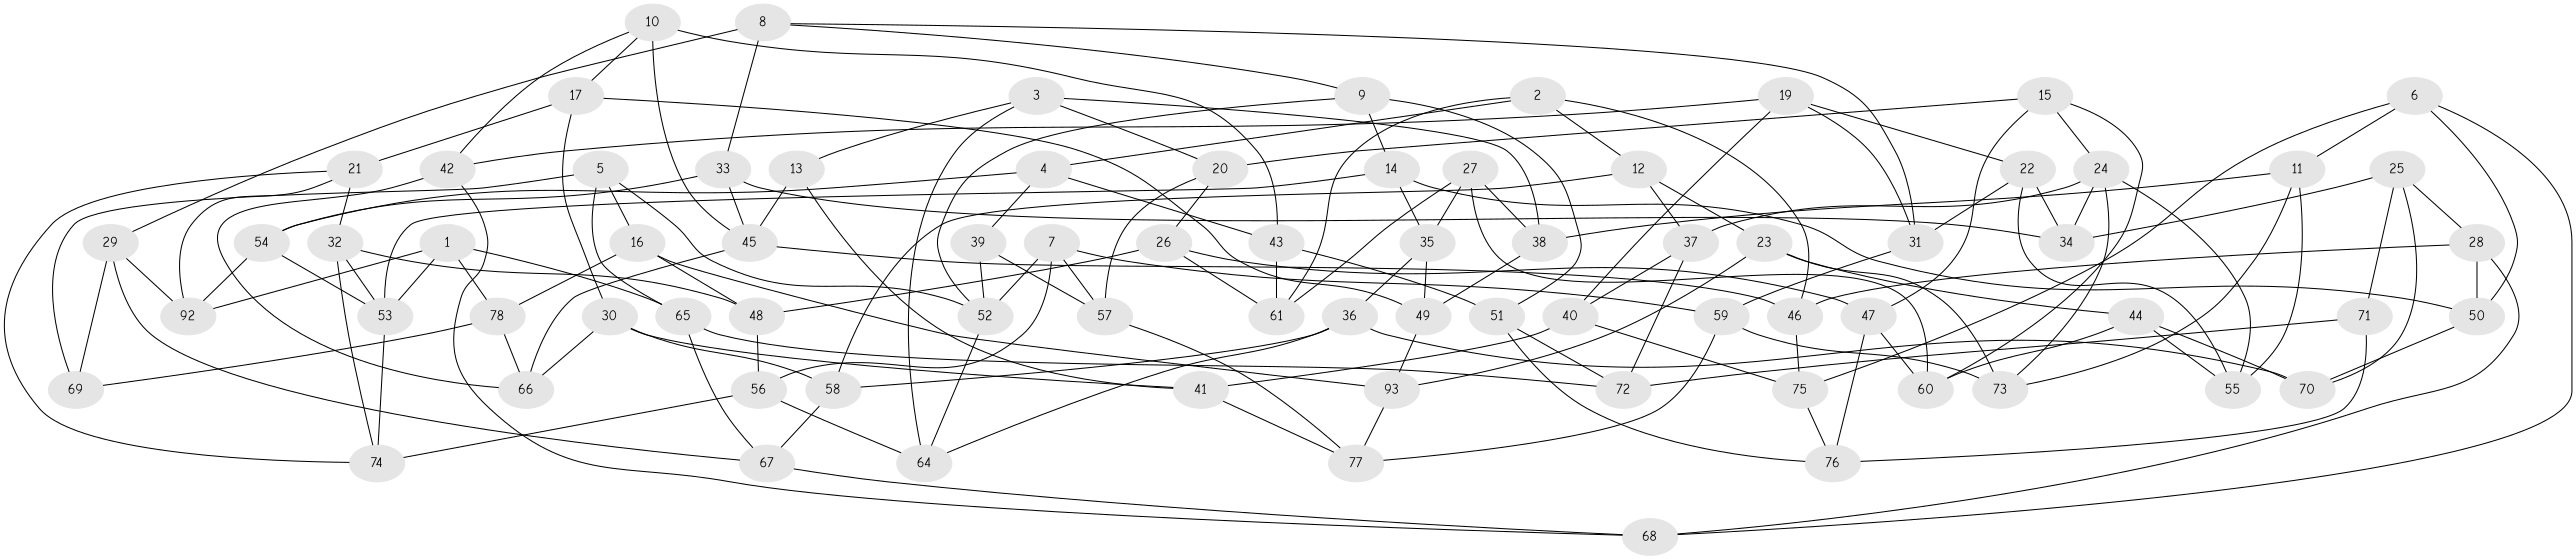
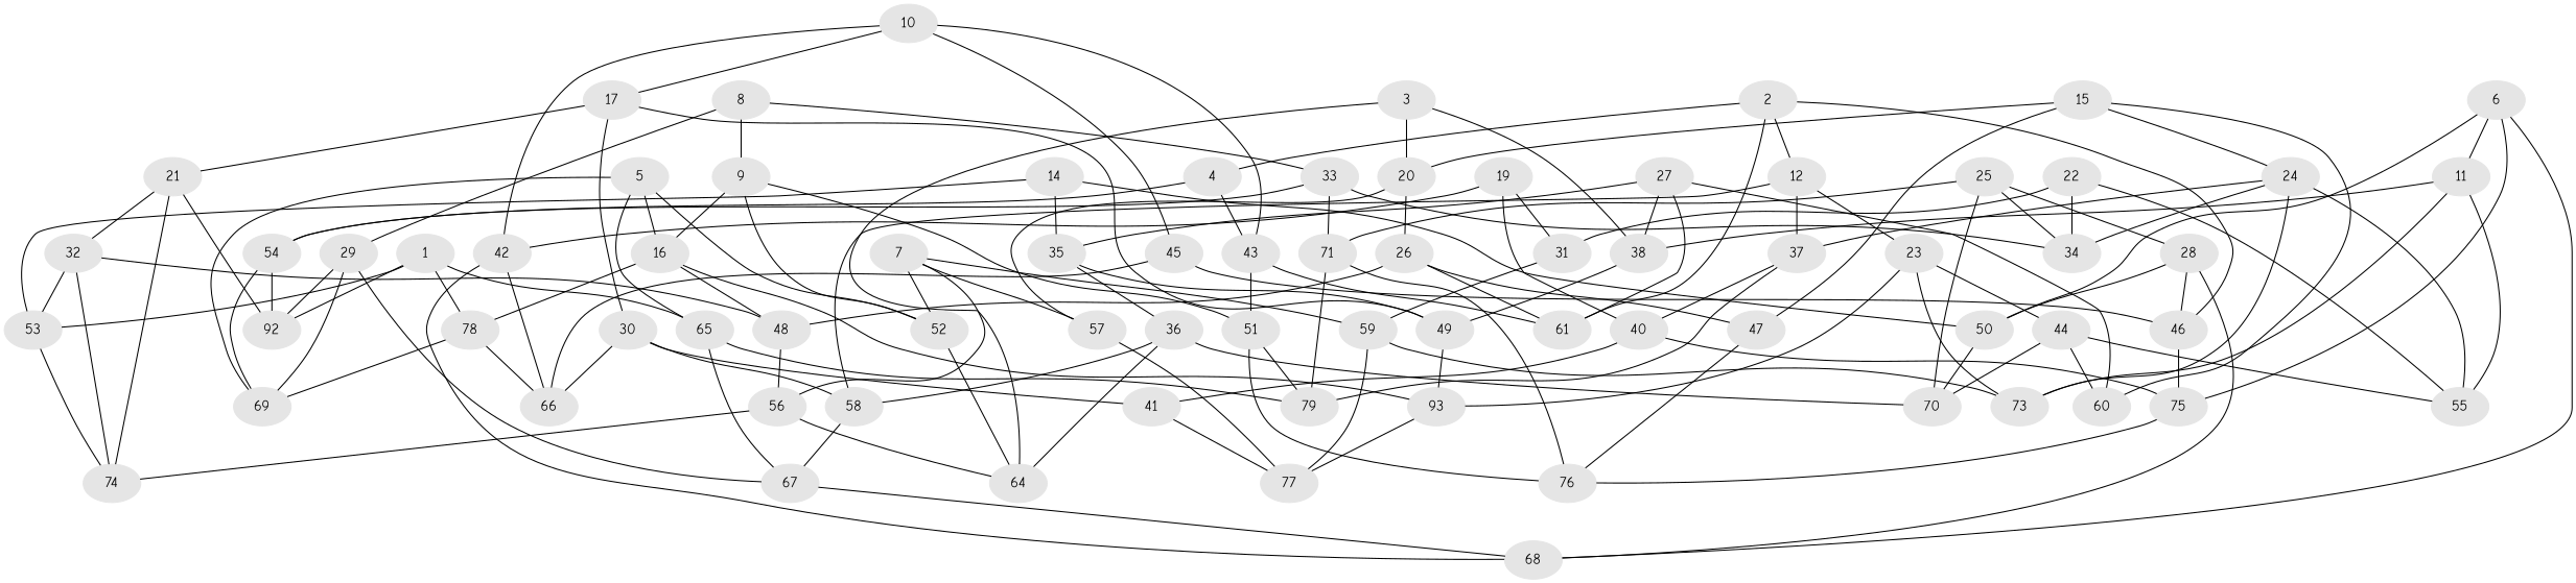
  graph {
    fontname="Comic Neue"
    node [color=gray90 fontname="Comic Neue" style=filled]
    edge [fontname="Comic Neue"]
    n1 [label=78]
    1
    53
    n4 [label=92]
    65
    69
    66
    74
    67
-   72
+   72 [label=79]
    2
    4
    12
    46
    61
-   39
    43
    54
    23
    37
    58
    75
    3
-   13
    20
    38
    64
    45
    41
    57
    26
    49
    52
    51
    5
    16
    48
    n38 [label=93]
    6
    11
    50
    68
    55
    73
    70
    76
    7
    56
    59
    77
    8
    9
    29
    31
    33
    14
    34
    71
    35
    10
    17
    42
    21
    30
    44
    40
    36
    15
    24
    47
    60
    32
    19
    22
    25
    28
    27
    n1 -- 69
    n1 -- 66
    1 -- n1
    1 -- 53
    1 -- n4
    1 -- 65
    53 -- 74
    65 -- 67
    65 -- 72
    67 -- 68
    2 -- 4
    2 -- 12
    2 -- 46
    2 -- 61
-   4 -- 39
    4 -- 43
    4 -- 54
    12 -- 23
    12 -- 37
    12 -- 58
    46 -- 75
-   39 -- 57
-   39 -- 52
    43 -- 61
    43 -- 51
    54 -- n4
-   54 -- 53
+   54 -- 69
    23 -- n38
    23 -- 73
    23 -- 44
    37 -- 72
    37 -- 40
    58 -- 67
    75 -- 76
-   3 -- 13
    3 -- 20
    3 -- 38
    3 -- 64
-   13 -- 45
-   13 -- 41
    20 -- 57
    20 -- 26
    38 -- 49
    45 -- 66
    45 -- 46
    41 -- 77
    57 -- 77
    26 -- 61
    26 -- 48
    26 -- 47
    49 -- n38
    52 -- 64
    51 -- 72
    51 -- 76
    5 -- 65
    5 -- 69
    5 -- 52
    5 -- 16
    16 -- n1
    16 -- 48
    16 -- n38
    48 -- 56
    n38 -- 77
    6 -- 75
    6 -- 11
    6 -- 50
    6 -- 68
    11 -- 38
    11 -- 55
    11 -- 73
    50 -- 70
    7 -- 57
    7 -- 52
    7 -- 56
    7 -- 59
    56 -- 74
    56 -- 64
    59 -- 73
    59 -- 77
    8 -- 9
    8 -- 29
-   8 -- 31
    8 -- 33
    9 -- 52
    9 -- 51
-   9 -- 14
+   9 -- 16
    29 -- n4
    29 -- 69
    29 -- 67
    31 -- 59
    33 -- 54
    33 -- 34
-   33 -- 45
+   33 -- 71
    14 -- 53
    14 -- 50
    14 -- 35
    71 -- 72
    71 -- 76
    35 -- 49
    35 -- 36
    10 -- 43
    10 -- 45
    10 -- 17
    10 -- 42
    17 -- 49
    17 -- 21
    17 -- 30
    42 -- 66
    42 -- 68
    21 -- n4
    21 -- 74
    21 -- 32
    30 -- 66
    30 -- 58
    30 -- 41
    44 -- 55
    44 -- 70
    44 -- 60
    40 -- 75
    40 -- 41
    36 -- 58
    36 -- 64
    36 -- 70
    15 -- 20
    15 -- 24
    15 -- 47
    15 -- 60
    24 -- 37
    24 -- 55
    24 -- 73
    24 -- 34
    47 -- 76
-   47 -- 60
    32 -- 53
    32 -- 74
    32 -- 48
    19 -- 31
    19 -- 42
    19 -- 40
-   19 -- 22
    22 -- 55
    22 -- 31
    22 -- 34
    25 -- 70
    25 -- 34
    25 -- 71
    25 -- 28
    28 -- 46
    28 -- 50
    28 -- 68
    27 -- 61
    27 -- 38
    27 -- 35
    27 -- 60
  }
